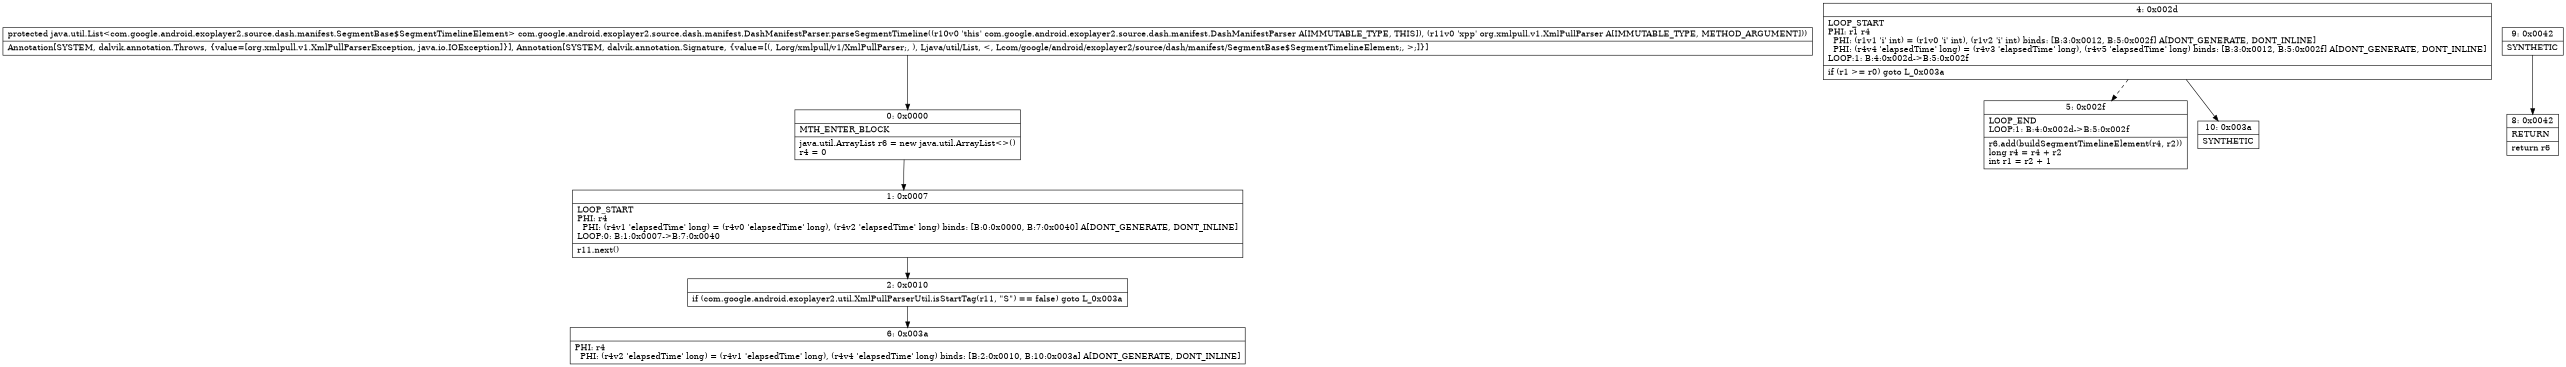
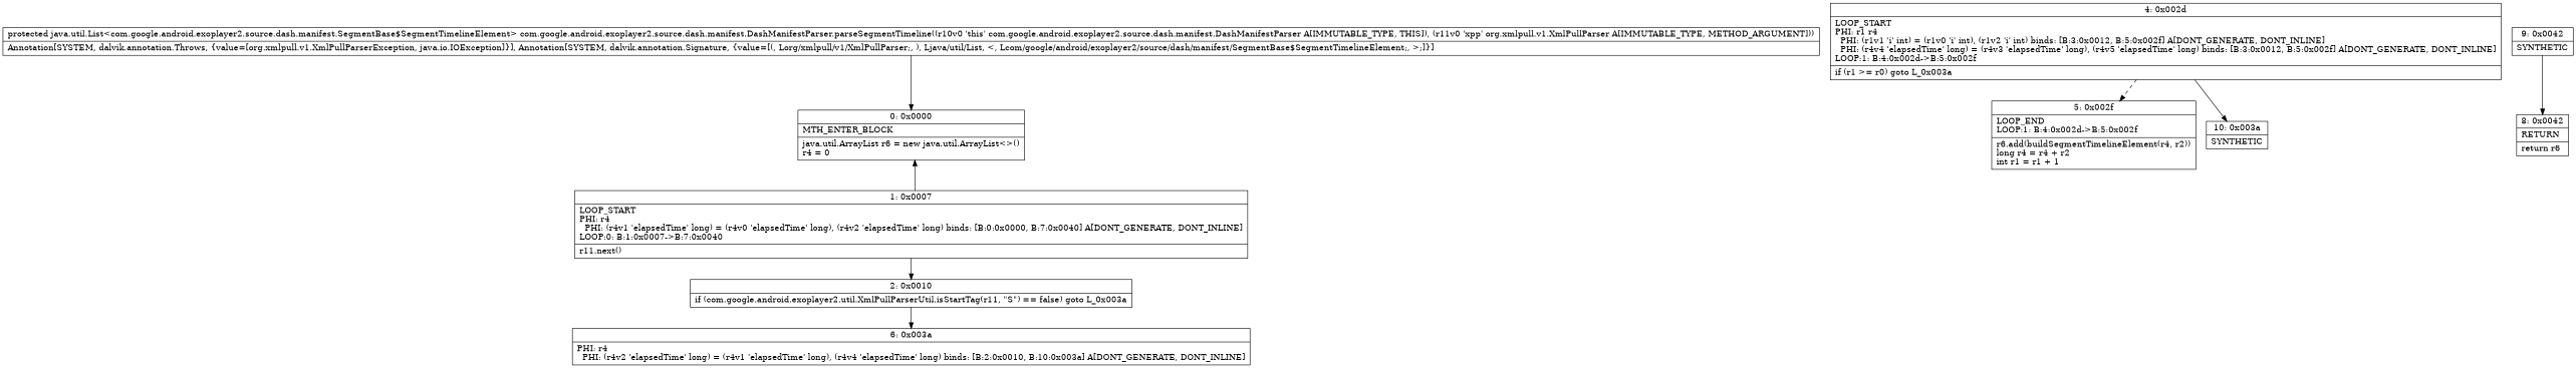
  digraph {
    node [shape=record]
    n1 [label="{0\:\ 0x0000|MTH_ENTER_BLOCK\l|java.util.ArrayList r6 = new java.util.ArrayList\<\>()\lr4 = 0\l}"]
    n2 [label="{1\:\ 0x0007|LOOP_START\lPHI: r4 \l  PHI: (r4v1 'elapsedTime' long) = (r4v0 'elapsedTime' long), (r4v2 'elapsedTime' long) binds: [B:0:0x0000, B:7:0x0040] A[DONT_GENERATE, DONT_INLINE]\lLOOP:0: B:1:0x0007\-\>B:7:0x0040\l|r11.next()\l}"]
    n3 [label="{2\:\ 0x0010|if (com.google.android.exoplayer2.util.XmlPullParserUtil.isStartTag(r11, \"S\") == false) goto L_0x003a\l}"]
    n4 [label="{6\:\ 0x003a|PHI: r4 \l  PHI: (r4v2 'elapsedTime' long) = (r4v1 'elapsedTime' long), (r4v4 'elapsedTime' long) binds: [B:2:0x0010, B:10:0x003a] A[DONT_GENERATE, DONT_INLINE]\l}"]
    n5 [label="{4\:\ 0x002d|LOOP_START\lPHI: r1 r4 \l  PHI: (r1v1 'i' int) = (r1v0 'i' int), (r1v2 'i' int) binds: [B:3:0x0012, B:5:0x002f] A[DONT_GENERATE, DONT_INLINE]\l  PHI: (r4v4 'elapsedTime' long) = (r4v3 'elapsedTime' long), (r4v5 'elapsedTime' long) binds: [B:3:0x0012, B:5:0x002f] A[DONT_GENERATE, DONT_INLINE]\lLOOP:1: B:4:0x002d\-\>B:5:0x002f\l|if (r1 \>= r0) goto L_0x003a\l}"]
-   n6 [label="{5\:\ 0x002f|LOOP_END\lLOOP:1: B:4:0x002d\-\>B:5:0x002f\l|r6.add(buildSegmentTimelineElement(r4, r2))\llong r4 = r4 + r2\lint r1 = r2 + 1\l}"]
+   n6 [label="{5\:\ 0x002f|LOOP_END\lLOOP:1: B:4:0x002d\-\>B:5:0x002f\l|r6.add(buildSegmentTimelineElement(r4, r2))\llong r4 = r4 + r2\lint r1 = r1 + 1\l}"]
    n7 [label="{10\:\ 0x003a|SYNTHETIC\l}"]
    n8 [label="{9\:\ 0x0042|SYNTHETIC\l}"]
    n9 [label="{8\:\ 0x0042|RETURN\l|return r6\l}"]
    n10 [label="{protected java.util.List\<com.google.android.exoplayer2.source.dash.manifest.SegmentBase$SegmentTimelineElement\> com.google.android.exoplayer2.source.dash.manifest.DashManifestParser.parseSegmentTimeline((r10v0 'this' com.google.android.exoplayer2.source.dash.manifest.DashManifestParser A[IMMUTABLE_TYPE, THIS]), (r11v0 'xpp' org.xmlpull.v1.XmlPullParser A[IMMUTABLE_TYPE, METHOD_ARGUMENT]))  | Annotation[SYSTEM, dalvik.annotation.Throws, \{value=[org.xmlpull.v1.XmlPullParserException, java.io.IOException]\}], Annotation[SYSTEM, dalvik.annotation.Signature, \{value=[(, Lorg\/xmlpull\/v1\/XmlPullParser;, ), Ljava\/util\/List, \<, Lcom\/google\/android\/exoplayer2\/source\/dash\/manifest\/SegmentBase$SegmentTimelineElement;, \>;]\}]\l}"]
-   n1 -> n2
+   n2 -> n1
    n2 -> n3
    n3 -> n4
    n5 -> n6 [style=dashed]
    n5 -> n7
    n8 -> n9
    n10 -> n1
  }
